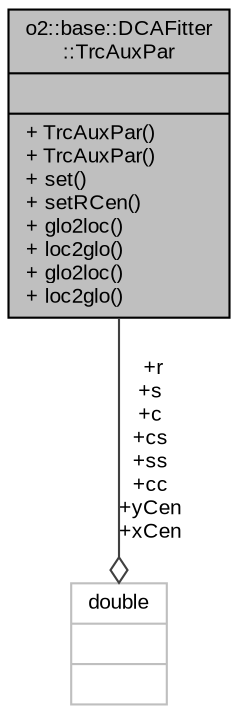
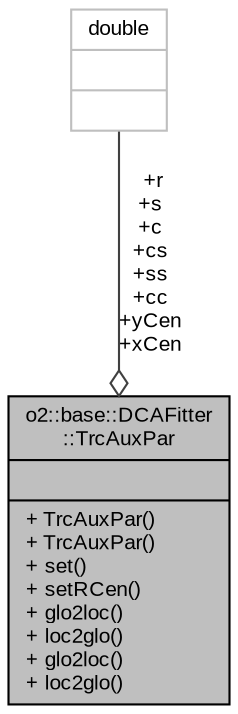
  digraph {
    fontname="Liberation Sans"
    node [fontname="Liberation Sans" fontsize=10 shape=record]
    n1 [color=black fillcolor=grey75 fontcolor=black height=0.2 label="{o2::base::DCAFitter\l::TrcAuxPar\n||+ TrcAuxPar()\l+ TrcAuxPar()\l+ set()\l+ setRCen()\l+ glo2loc()\l+ loc2glo()\l+ glo2loc()\l+ loc2glo()\l}" style=filled width=0.4]
    n2 [color=grey75 height=0.2 label="{double\n||}" width=0.4]
-   n1 -> n2 [arrowhead=odiamond color=grey25 fontname="Liberation Sans" fontsize=10 label=" +r\n+s\n+c\n+cs\n+ss\n+cc\n+yCen\n+xCen" labelfontname=Helvetica labelfontsize=10 style=solid]
+   n2 -> n1 [arrowhead=odiamond color=grey25 fontname="Liberation Sans" fontsize=10 label=" +r\n+s\n+c\n+cs\n+ss\n+cc\n+yCen\n+xCen" labelfontname=Helvetica labelfontsize=10 style=solid]
  }
